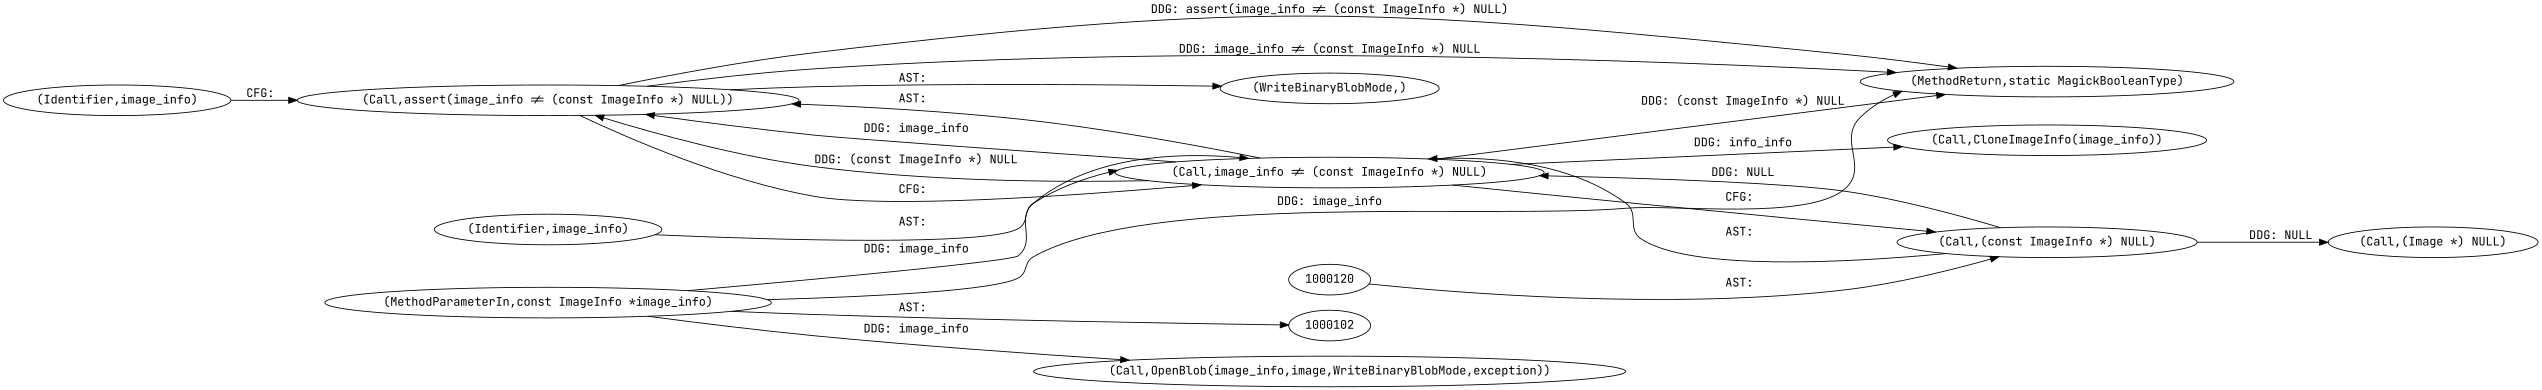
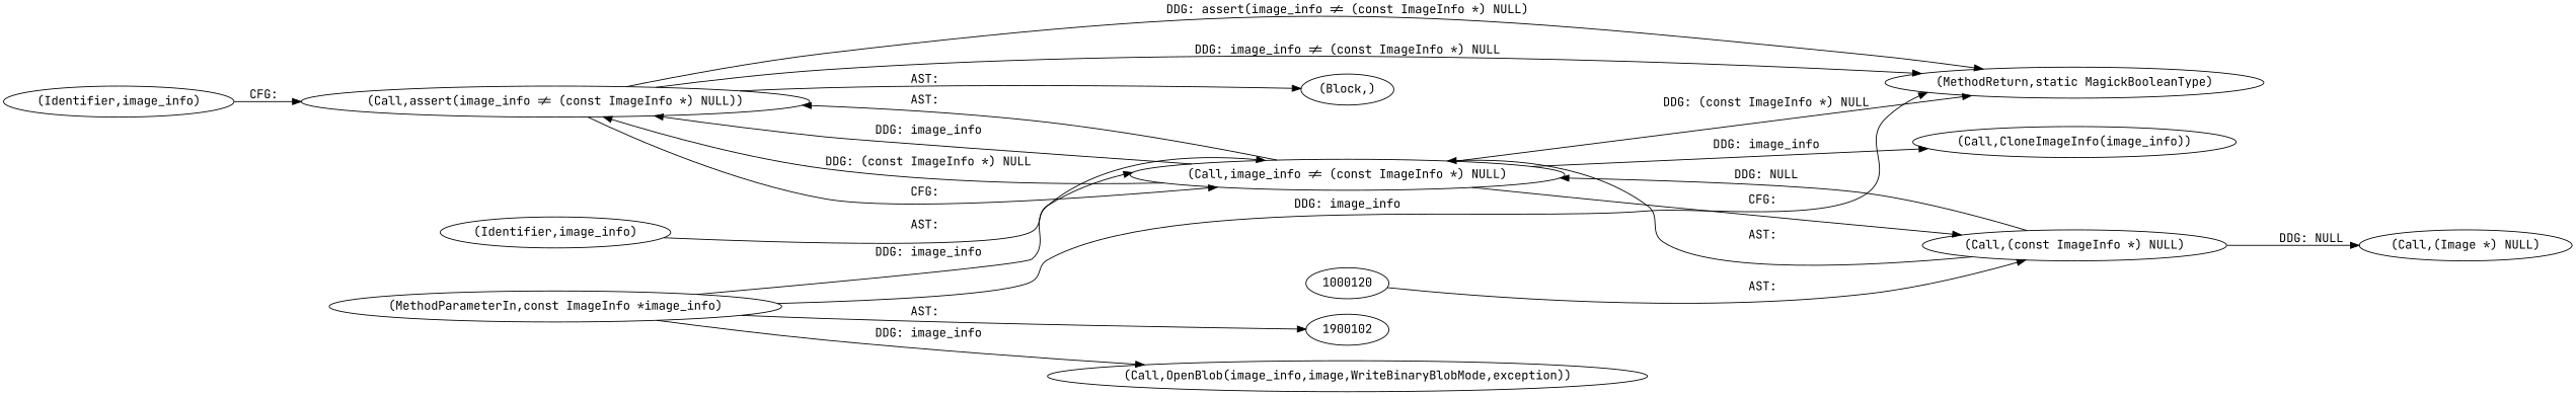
  digraph {
    fontname="JetBrains Mono"
    rankdir=LR
    node [fontname="JetBrains Mono"]
    edge [fontname="JetBrains Mono"]
    n1 [label="(Call,assert(image_info != (const ImageInfo *) NULL))"]
    n2 [label="(Call,image_info != (const ImageInfo *) NULL)"]
-   n3 [label="(WriteBinaryBlobMode,)"]
+   n3 [label="(Block,)"]
    n4 [label="(MethodReturn,static MagickBooleanType)"]
    n5 [label="(Call,(const ImageInfo *) NULL)"]
    n6 [label="(Call,CloneImageInfo(image_info))"]
    n7 [label="(Call,(Image *) NULL)"]
    n8 [label="(MethodParameterIn,const ImageInfo *image_info)"]
    n9 [label="(Call,OpenBlob(image_info,image,WriteBinaryBlobMode,exception))"]
-   1000102
+   1000102 [label=1900102]
    n11 [label="(Identifier,image_info)"]
    n12 [label="(Identifier,image_info)"]
    1000120
    n1 -> n2 [label="CFG: "]
    n1 -> n3 [label="AST: "]
    n1 -> n4 [label="DDG: image_info != (const ImageInfo *) NULL"]
    n1 -> n4 [label="DDG: assert(image_info != (const ImageInfo *) NULL)"]
    n2 -> n1 [label="AST: "]
    n2 -> n1 [label="DDG: image_info"]
    n2 -> n1 [label="DDG: (const ImageInfo *) NULL"]
    n2 -> n4 [label="DDG: (const ImageInfo *) NULL"]
    n2 -> n5 [label="CFG: "]
-   n2 -> n6 [label="DDG: info_info"]
+   n2 -> n6 [label="DDG: image_info"]
    n5 -> n2 [label="AST: "]
    n5 -> n2 [label="DDG: NULL"]
    n5 -> n7 [label="DDG: NULL"]
    n8 -> n2 [label="DDG: image_info"]
    n8 -> n4 [label="DDG: image_info"]
    n8 -> n9 [label="DDG: image_info"]
    n8 -> 1000102 [label="AST: "]
    n11 -> n2 [label="AST: "]
    n12 -> n1 [label="CFG: "]
    1000120 -> n5 [label="AST: "]
  }
